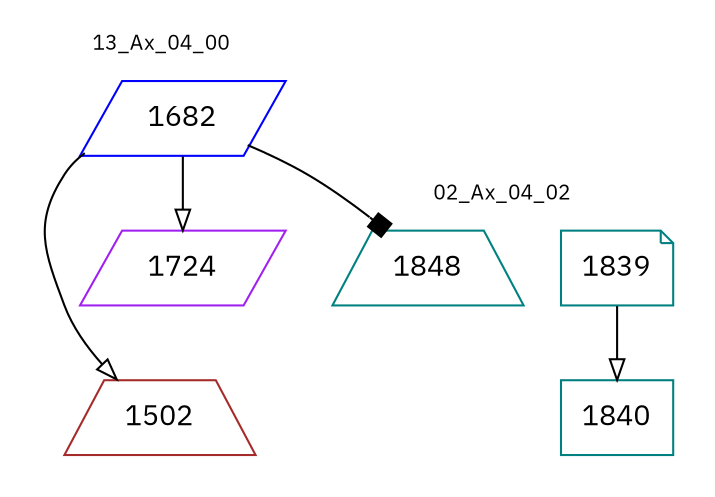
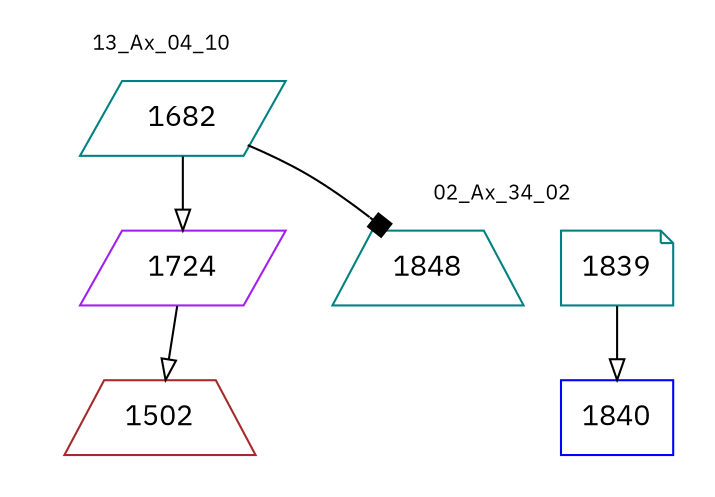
  digraph {
    fontname="IBM Plex Sans"
    node [color=teal fontname="IBM Plex Sans" shape=trapezium]
    edge [arrowhead=onormal color=black fontname="IBM Plex Sans"]
    n1 [label=1839 shape=note]
-   n2 [label=1840 shape=box]
+   n2 [color=blue label=1840 shape=box]
    n3 [label=1848]
-   n4 [color=blue label=1682 shape=parallelogram]
+   n4 [label=1682 shape=parallelogram]
    n5 [color=brown label=1502]
    n6 [color=purple label=1724 shape=parallelogram]
    subgraph cluster_1 {
      color=white
      fontsize=10
-     label="02_Ax_04_02"
+     label="02_Ax_34_02"
      n1
      n2
      n3
    }
    subgraph cluster_2 {
      color=white
      fontsize=10
-     label="13_Ax_04_00"
+     label="13_Ax_04_10"
      n4
      n5
      n6
    }
    n1 -> n2
    n4 -> n3 [arrowhead=box]
-   n4 -> n5
+   n6 -> n5
    n4 -> n6
  }
